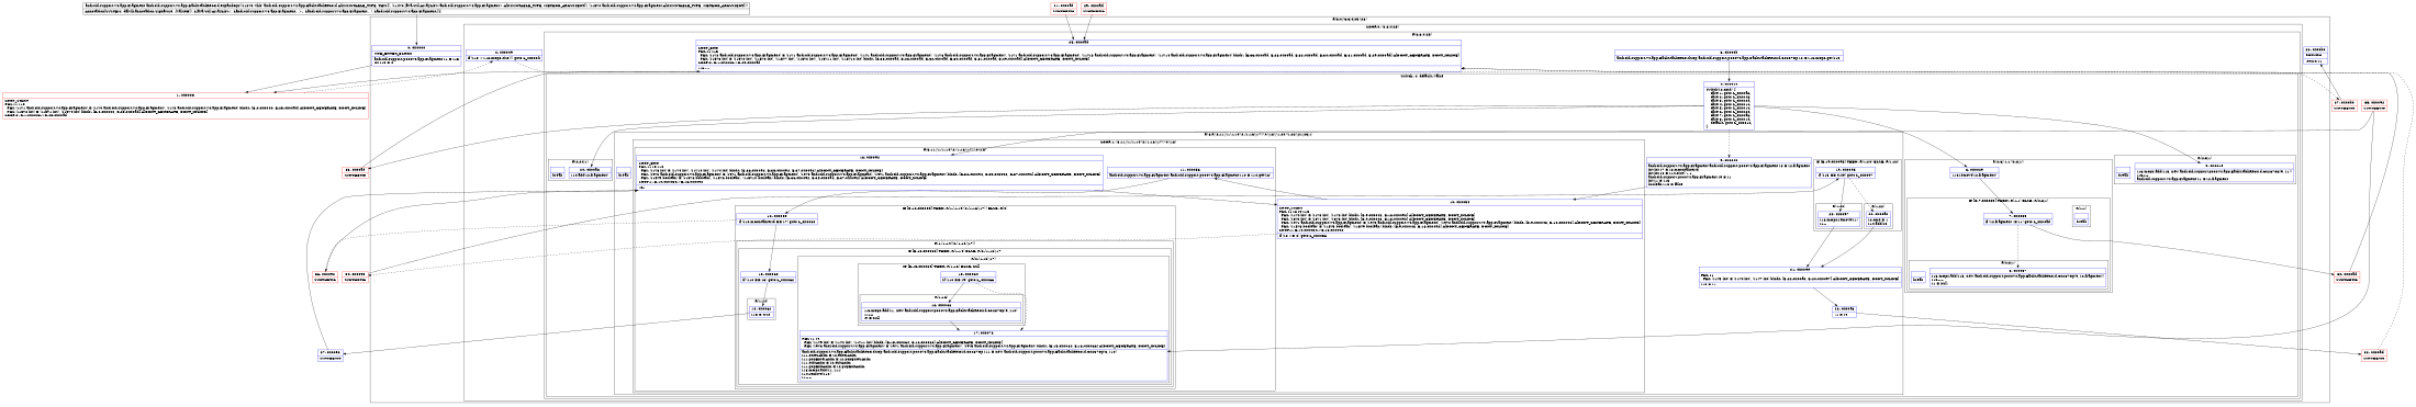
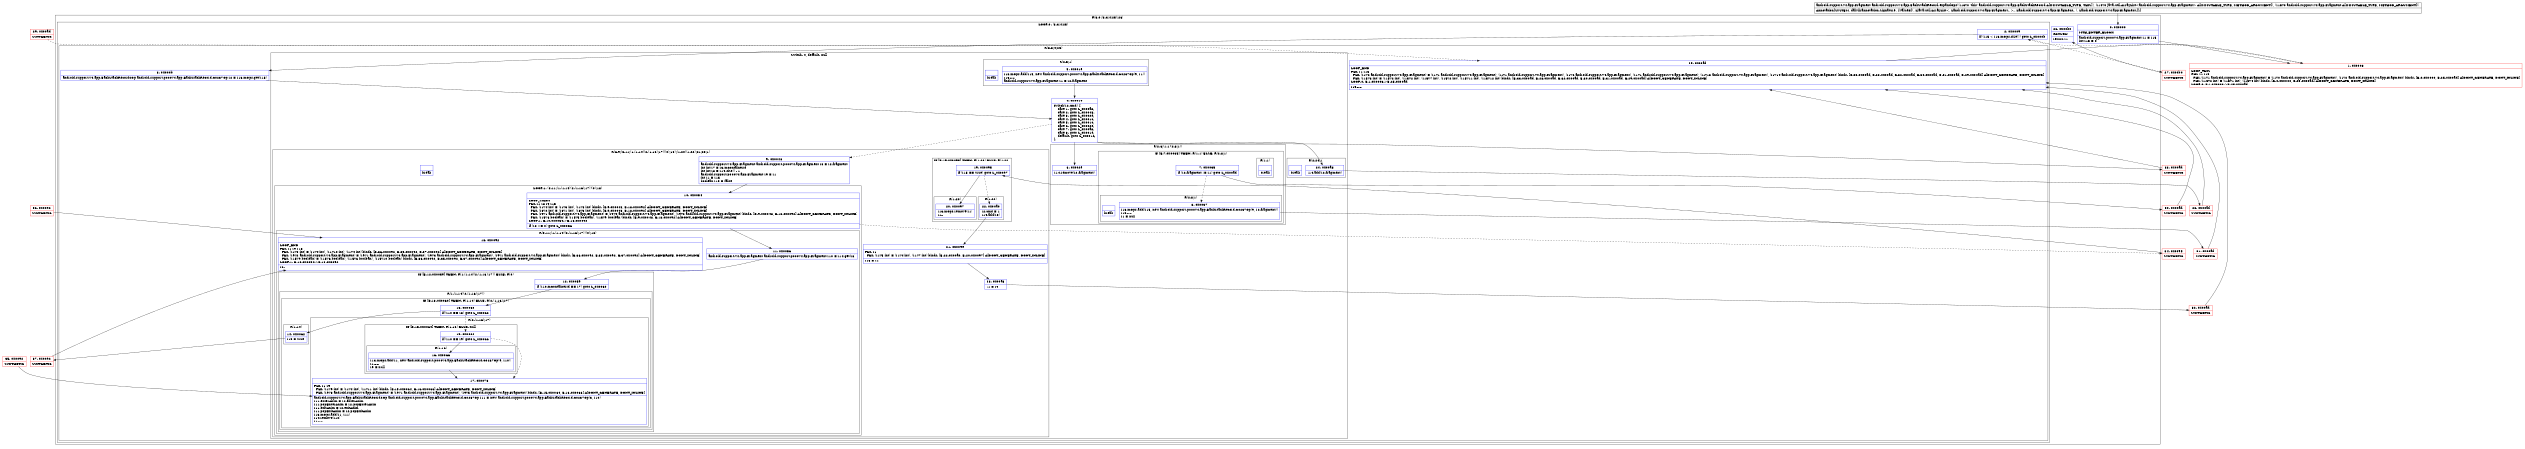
  digraph {
    node [color=blue shape=record]
    n1 [label="{24\:\ 0x00a8|r14.add(r2.fragment)\l}"]
    n2 [label="{|break\l}"]
    n3 [label="{14\:\ 0x0062|r15 = true\l}"]
    n4 [label="{16\:\ 0x0066|r13.mOps.add(r1, new android.support.p000v4.app.BackStackRecord.C0237Op(9, r10))\lr1++\lr9 = null\l}"]
    n5 [label="{15\:\ 0x0064|if (r10 == r9) goto L_0x0066\l}"]
    n6 [label="{17\:\ 0x0073|PHI: r1 r9 \l  PHI: (r1v9 int) = (r1v4 int), (r1v11 int) binds: [B:15:0x0064, B:16:0x0066] A[DONT_GENERATE, DONT_INLINE]\l  PHI: (r9v3 android.support.v4.app.Fragment) = (r9v1 android.support.v4.app.Fragment), (r9v5 android.support.v4.app.Fragment) binds: [B:15:0x0064, B:16:0x0066] A[DONT_GENERATE, DONT_INLINE]\l|android.support.v4.app.BackStackRecord$Op android.support.p000v4.app.BackStackRecord.C0237Op r11 = new android.support.p000v4.app.BackStackRecord.C0237Op(3, r10)\lr11.enterAnim = r2.enterAnim\lr11.popEnterAnim = r2.popEnterAnim\lr11.exitAnim = r2.exitAnim\lr11.popExitAnim = r2.popExitAnim\lr13.mOps.add(r1, r11)\lr14.remove(r10)\lr1++\l}"]
    n7 [label="{13\:\ 0x0060|if (r10 == r3) goto L_0x0062\l}"]
    n8 [label="{12\:\ 0x005e|if (r10.mContainerId == r7) goto L_0x0060\l}"]
    n9 [label="{11\:\ 0x0056|android.support.v4.app.Fragment android.support.p000v4.app.Fragment r10 = r14.get(r8)\l}"]
    n10 [label="{18\:\ 0x0092|LOOP_END\lPHI: r1 r9 r15 \l  PHI: (r1v8 int) = (r1v4 int), (r1v10 int), (r1v4 int) binds: [B:36:0x0092, B:35:0x0092, B:37:0x0092] A[DONT_GENERATE, DONT_INLINE]\l  PHI: (r9v2 android.support.v4.app.Fragment) = (r9v1 android.support.v4.app.Fragment), (r9v3 android.support.v4.app.Fragment), (r9v1 android.support.v4.app.Fragment) binds: [B:36:0x0092, B:35:0x0092, B:37:0x0092] A[DONT_GENERATE, DONT_INLINE]\l  PHI: (r15v9 boolean) = (r15v6 boolean), (r15v6 boolean), (r15v10 boolean) binds: [B:36:0x0092, B:35:0x0092, B:37:0x0092] A[DONT_GENERATE, DONT_INLINE]\lLOOP:1: B:10:0x0054\-\>B:18:0x0092\l|r8\-\-\l}"]
    n11 [label="{10\:\ 0x0054|LOOP_START\lPHI: r1 r8 r9 r15 \l  PHI: (r1v4 int) = (r1v3 int), (r1v8 int) binds: [B:9:0x0048, B:18:0x0092] A[DONT_GENERATE, DONT_INLINE]\l  PHI: (r8v2 int) = (r8v1 int), (r8v3 int) binds: [B:9:0x0048, B:18:0x0092] A[DONT_GENERATE, DONT_INLINE]\l  PHI: (r9v1 android.support.v4.app.Fragment) = (r9v0 android.support.v4.app.Fragment), (r9v2 android.support.v4.app.Fragment) binds: [B:9:0x0048, B:18:0x0092] A[DONT_GENERATE, DONT_INLINE]\l  PHI: (r15v6 boolean) = (r15v5 boolean), (r15v9 boolean) binds: [B:9:0x0048, B:18:0x0092] A[DONT_GENERATE, DONT_INLINE]\lLOOP:1: B:10:0x0054\-\>B:18:0x0092\l|if (r8 \>= 0) goto L_0x0056\l}"]
    n12 [label="{20\:\ 0x0097|r13.mOps.remove(r1)\lr1\-\-\l}"]
    n13 [label="{22\:\ 0x00a0|r2.cmd = 1\lr14.add(r3)\l}"]
    n14 [label="{19\:\ 0x0095|if (r15 == true) goto L_0x0097\l}"]
    n15 [label="{9\:\ 0x0048|android.support.v4.app.Fragment android.support.p000v4.app.Fragment r3 = r2.fragment\lint int r7 = r3.mContainerId\lint int r8 = r14.size() \- 1\landroid.support.p000v4.app.Fragment r9 = r1\lint r1 = r15\lboolean r15 = false\l}"]
    n16 [label="{21\:\ 0x009e|PHI: r1 \l  PHI: (r1v5 int) = (r1v4 int), (r1v7 int) binds: [B:22:0x00a0, B:20:0x0097] A[DONT_GENERATE, DONT_INLINE]\l|r15 = r1\l}"]
    n17 [label="{23\:\ 0x00a6|r1 = r9\l}"]
    n18 [label="{|break\l}"]
    n19 [label="{|break\l}"]
    n20 [label="{8\:\ 0x0037|r13.mOps.add(r15, new android.support.p000v4.app.BackStackRecord.C0237Op(9, r2.fragment))\lr15++\lr1 = null\l}"]
    n21 [label="{|break\l}"]
    n22 [label="{7\:\ 0x0035|if (r2.fragment != r1) goto L_0x00ad\l}"]
    n23 [label="{6\:\ 0x002e|r14.remove(r2.fragment)\l}"]
    n24 [label="{5\:\ 0x001e|r13.mOps.add(r15, new android.support.p000v4.app.BackStackRecord.C0237Op(9, r1))\lr15++\landroid.support.v4.app.Fragment r1 = r2.fragment\l}"]
    n25 [label="{|break\l}"]
    n26 [label="{4\:\ 0x0019|switch(r2.cmd) \{\l    case 1: goto L_0x00a8;\l    case 2: goto L_0x0048;\l    case 3: goto L_0x002e;\l    case 4: goto L_0x001c;\l    case 5: goto L_0x001c;\l    case 6: goto L_0x002e;\l    case 7: goto L_0x00a8;\l    case 8: goto L_0x001e;\l    default: goto L_0x001c;\l\}\l}"]
    n27 [label="{3\:\ 0x000b|android.support.v4.app.BackStackRecord$Op android.support.p000v4.app.BackStackRecord.C0237Op r2 = r13.mOps.get(r15)\l}"]
    n28 [label="{25\:\ 0x00ad|LOOP_END\lPHI: r1 r15 \l  PHI: (r1v2 android.support.v4.app.Fragment) = (r1v1 android.support.v4.app.Fragment), (r1v1 android.support.v4.app.Fragment), (r1v6 android.support.v4.app.Fragment), (r1v1 android.support.v4.app.Fragment), (r1v13 android.support.v4.app.Fragment), (r1v14 android.support.v4.app.Fragment) binds: [B:33:0x00ad, B:28:0x00ad, B:32:0x00ad, B:30:0x00ad, B:31:0x00ad, B:29:0x00ad] A[DONT_GENERATE, DONT_INLINE]\l  PHI: (r15v3 int) = (r15v2 int), (r15v2 int), (r15v7 int), (r15v2 int), (r15v11 int), (r15v12 int) binds: [B:33:0x00ad, B:28:0x00ad, B:32:0x00ad, B:30:0x00ad, B:31:0x00ad, B:29:0x00ad] A[DONT_GENERATE, DONT_INLINE]\lLOOP:0: B:1:0x0003\-\>B:25:0x00ad\l|r15++\l}"]
    n29 [label="{2\:\ 0x0009|if (r15 \< r13.mOps.size()) goto L_0x000b\l}"]
    n30 [label="{0\:\ 0x0000|MTH_ENTER_BLOCK\l|android.support.p000v4.app.Fragment r1 = r15\lint r15 = 0\l}"]
    n31 [label="{26\:\ 0x00b0|RETURN\l|return r1\l}"]
-   n33 [label="{37\:\ 0x0092|SYNTHETIC\l}"]
+   n32 [color=red label="{28\:\ 0x00ad|SYNTHETIC\l}"]
+   n33 [color=red label="{37\:\ 0x0092|SYNTHETIC\l}"]
    n34 [color=red label="{36\:\ 0x0092|SYNTHETIC\l}"]
    n35 [color=red label="{34\:\ 0x0095|SYNTHETIC\l}"]
    n36 [color=red label="{32\:\ 0x00ad|SYNTHETIC\l}"]
    n37 [color=red label="{31\:\ 0x00ad|SYNTHETIC\l}"]
    n38 [color=red label="{30\:\ 0x00ad|SYNTHETIC\l}"]
    n39 [color=red label="{33\:\ 0x00ad|SYNTHETIC\l}"]
-   n40 [color=red label="{1\:\ 0x0003|LOOP_START\lPHI: r1 r15 \l  PHI: (r1v1 android.support.v4.app.Fragment) = (r1v0 android.support.v4.app.Fragment), (r1v2 android.support.v4.app.Fragment) binds: [B:0:0x0000, B:25:0x00ad] A[DONT_GENERATE, DONT_INLINE]\l  PHI: (r15v2 int) = (r15v1 int), (r15v4 int) binds: [B:0:0x0000, B:25:0x00ad] A[DONT_GENERATE, DONT_INLINE]\lLOOP:0: B:1:0x0003\-\>B:25:0x00ad\l}"]
+   n40 [color=red label="{1\:\ 0x0003|LOOP_THIS\lPHI: r1 r15 \l  PHI: (r1v1 android.support.v4.app.Fragment) = (r1v0 android.support.v4.app.Fragment), (r1v2 android.support.v4.app.Fragment) binds: [B:0:0x0000, B:25:0x00ad] A[DONT_GENERATE, DONT_INLINE]\l  PHI: (r15v2 int) = (r15v1 int), (r15v4 int) binds: [B:0:0x0000, B:25:0x00ad] A[DONT_GENERATE, DONT_INLINE]\lLOOP:0: B:1:0x0003\-\>B:25:0x00ad\l}"]
    n41 [color=red label="{27\:\ 0x00b0|SYNTHETIC\l}"]
    n42 [color=red label="{35\:\ 0x0092|SYNTHETIC\l}"]
    n43 [color=red label="{29\:\ 0x00ad|SYNTHETIC\l}"]
    n44 [label="{android.support.v4.app.Fragment android.support.v4.app.BackStackRecord.expandOps((r13v0 'this' android.support.v4.app.BackStackRecord A[IMMUTABLE_TYPE, THIS]), (r14v0 java.util.ArrayList\<android.support.v4.app.Fragment\> A[IMMUTABLE_TYPE, METHOD_ARGUMENT]), (r15v0 android.support.v4.app.Fragment A[IMMUTABLE_TYPE, METHOD_ARGUMENT]))  | Annotation[SYSTEM, dalvik.annotation.Signature, \{value=[(, Ljava\/util\/ArrayList\<, Landroid\/support\/v4\/app\/Fragment;, \>;, Landroid\/support\/v4\/app\/Fragment;, ), Landroid\/support\/v4\/app\/Fragment;]\}]\l}" color=""]
    subgraph cluster_1 {
      label="R(3:0|(3:3|4|25)|26)"
      n30
      n31
      subgraph cluster_2 {
        label="LOOP:0: (3:3|4|25)"
        n29
        subgraph cluster_3 {
          label="R(3:3|4|25)"
          n27
          n28
          subgraph cluster_4 {
-           label="Switch: 4, default: value"
+           label="Switch: 4, default: null"
            n26
            subgraph cluster_5 {
              label="R(2:24|1)"
              n1
              n2
            }
            subgraph cluster_6 {
              label="R(6:9|(3:11|(1:(1:14)(2:(1:16)|17))(0)|18)|(1:20)(1:22)|21|23|1)"
              n15
              n16
              n17
              n18
              subgraph cluster_7 {
                label="LOOP:1: (3:11|(1:(1:14)(2:(1:16)|17))(0)|18)"
                n11
                subgraph cluster_8 {
                  label="R(3:11|(1:(1:14)(2:(1:16)|17))(0)|18)"
                  n9
                  n10
                  subgraph cluster_9 {
                    label="IF [B:12:0x005e] THEN: R(1:(1:14)(2:(1:16)|17)) ELSE: R(0)"
                    n8
                    subgraph cluster_10 {
                      label="R(1:(1:14)(2:(1:16)|17))"
                      subgraph cluster_11 {
                        label="IF [B:13:0x0060] THEN: R(1:14) ELSE: R(2:(1:16)|17)"
                        n7
                        subgraph cluster_12 {
                          label="R(1:14)"
                          n3
                        }
                        subgraph cluster_13 {
                          label="R(2:(1:16)|17)"
                          n6
                          subgraph cluster_14 {
                            label="IF [B:15:0x0064] THEN: R(1:16) ELSE: null"
                            n5
                            subgraph cluster_15 {
                              label="R(1:16)"
                              n4
                            }
                          }
                        }
                      }
                    }
                    subgraph cluster_16 {
                      label="R(0)"
                    }
                  }
                }
              }
              subgraph cluster_17 {
                label="IF [B:19:0x0095] THEN: R(1:20) ELSE: R(1:22)"
                n14
                subgraph cluster_18 {
                  label="R(1:20)"
                  n12
                }
                subgraph cluster_19 {
                  label="R(1:22)"
                  n13
                }
              }
            }
            subgraph cluster_20 {
              label="R(2:6|(1:1)(2:8|1))"
              n23
              subgraph cluster_21 {
                label="IF [B:7:0x0035] THEN: R(1:1) ELSE: R(2:8|1)"
                n22
                subgraph cluster_22 {
                  label="R(1:1)"
                  n19
                }
                subgraph cluster_23 {
                  label="R(2:8|1)"
                  n20
                  n21
                }
              }
            }
            subgraph cluster_24 {
              label="R(2:5|1)"
              n24
              n25
            }
          }
        }
      }
    }
+   n1 -> n32
    n3 -> n33
    n4 -> n6
    n5 -> n4
    n5 -> n6 [style=dashed]
    n7 -> n3
+   n7 -> n5 [style=dashed]
    n8 -> n7
-   n8 -> n34 [style=dashed]
    n9 -> n8
-   n10 -> n11
    n11 -> n9
    n11 -> n35 [style=dashed]
-   n12 -> n16
    n13 -> n16
    n14 -> n12
    n14 -> n13 [style=dashed]
    n15 -> n11
    n16 -> n17
    n17 -> n36
+   n20 -> n37
    n22 -> n20 [style=dashed]
    n22 -> n38
-   n23 -> n22
    n26 -> n1
    n26 -> n15 [style=dashed]
    n26 -> n23
-   n26 -> n24
+   n24 -> n26
    n26 -> n39
    n27 -> n26
    n28 -> n40
+   n29 -> n27
    n29 -> n41 [style=dashed]
    n30 -> n40
+   n32 -> n28
    n33 -> n10
    n34 -> n10
    n35 -> n14
-   n36 -> n28 [style=dashed]
+   n36 -> n28
    n37 -> n28
    n38 -> n28
    n39 -> n28
    n40 -> n29 [style=dashed]
    n41 -> n31
    n42 -> n6
-   n42 -> n10
-   n43 -> n28
+   n43 -> n28 [style=dashed]
    n44 -> n30
  }
